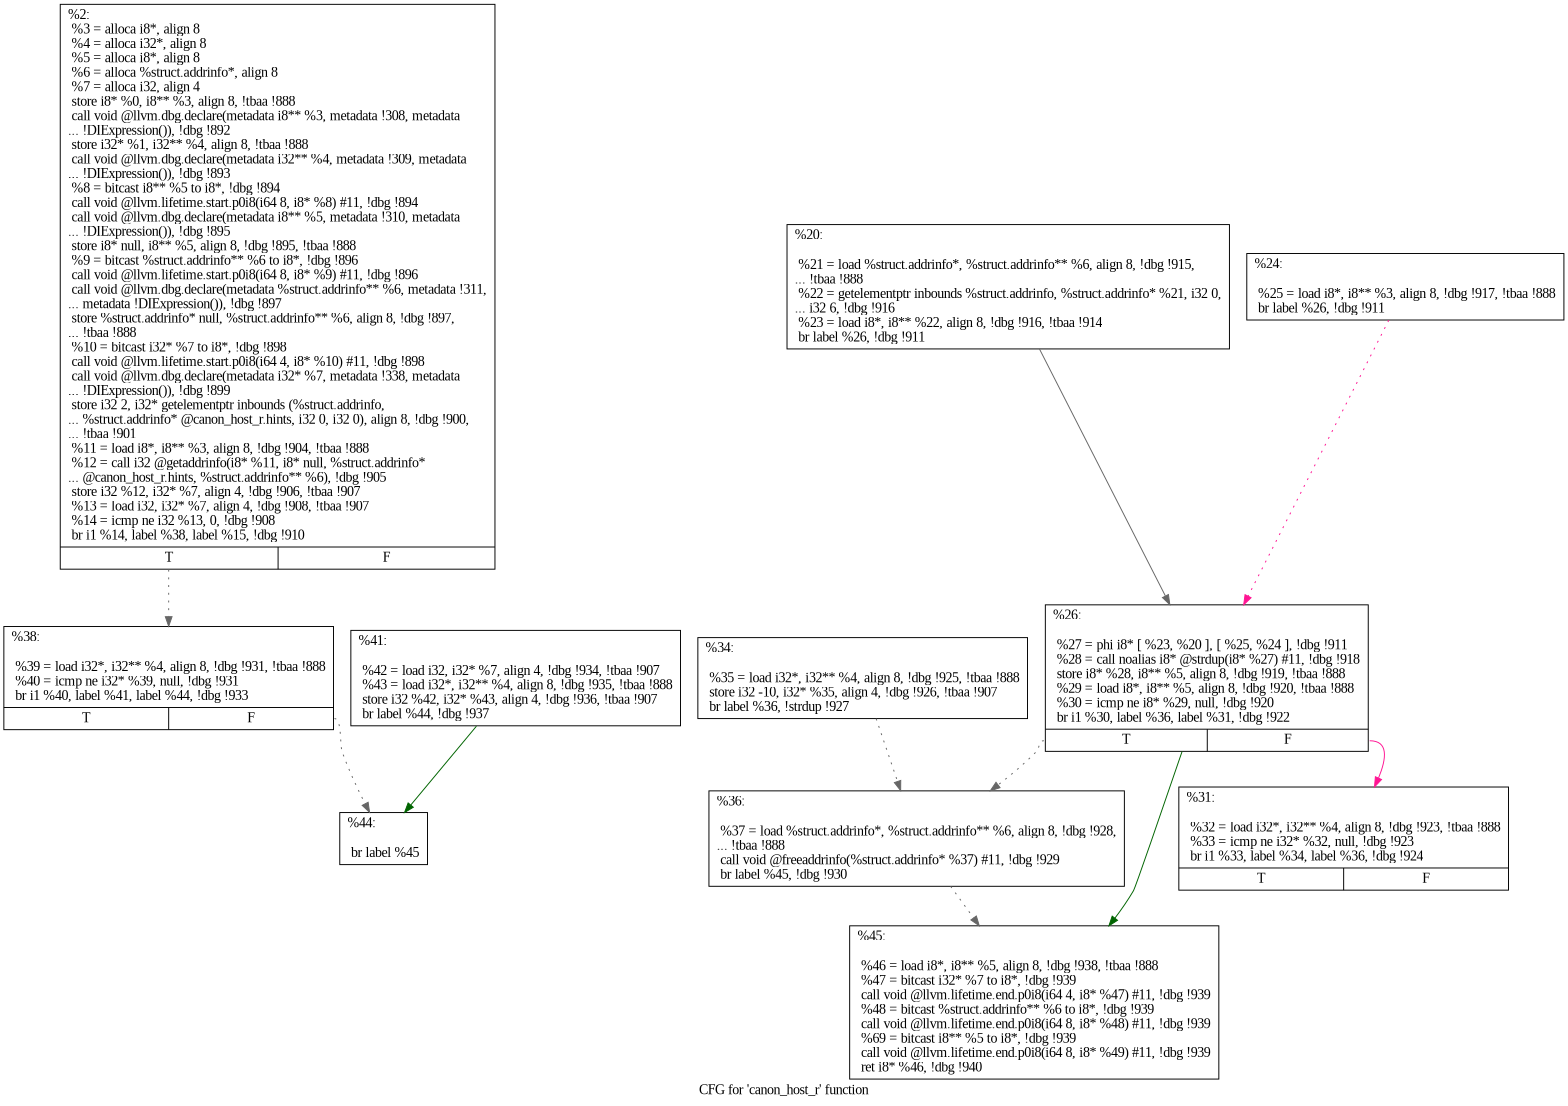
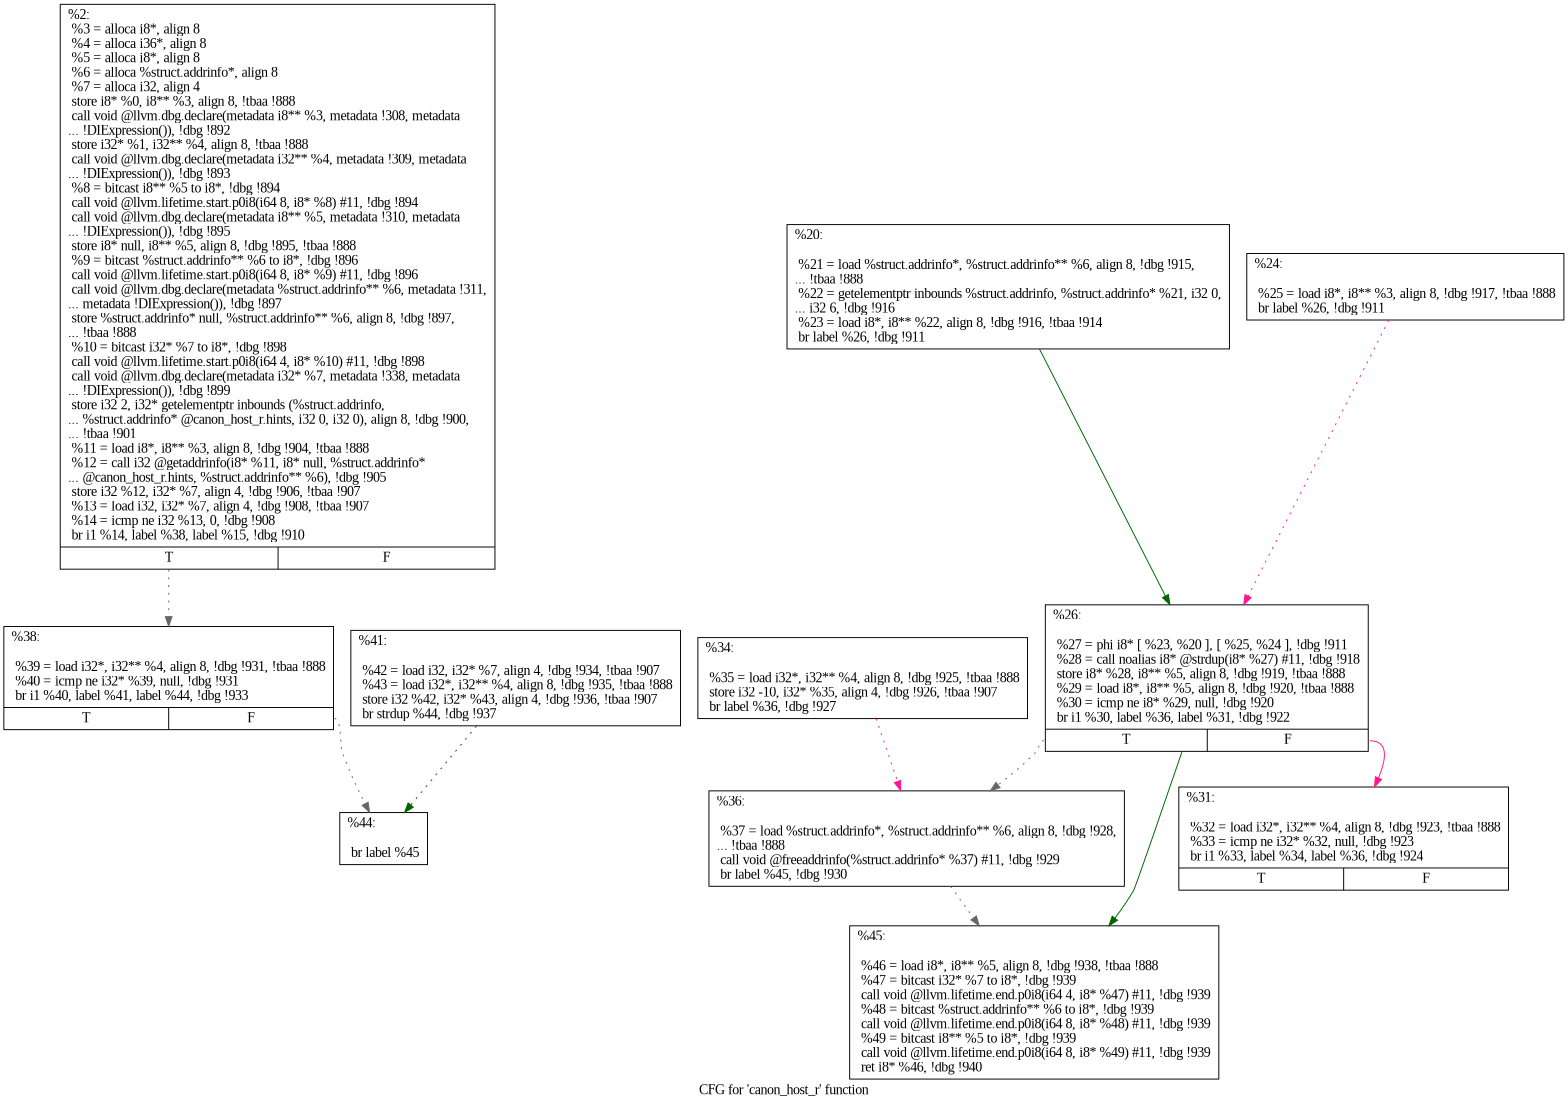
  digraph {
    fontname="Liberation Serif"
    label="CFG for 'canon_host_r' function"
    node [fontname="Liberation Serif" shape=record]
    edge [color=gray40 fontname="Liberation Serif" style=dotted]
-   n1 [label="{%2:\l  %3 = alloca i8*, align 8\l  %4 = alloca i32*, align 8\l  %5 = alloca i8*, align 8\l  %6 = alloca %struct.addrinfo*, align 8\l  %7 = alloca i32, align 4\l  store i8* %0, i8** %3, align 8, !tbaa !888\l  call void @llvm.dbg.declare(metadata i8** %3, metadata !308, metadata\l... !DIExpression()), !dbg !892\l  store i32* %1, i32** %4, align 8, !tbaa !888\l  call void @llvm.dbg.declare(metadata i32** %4, metadata !309, metadata\l... !DIExpression()), !dbg !893\l  %8 = bitcast i8** %5 to i8*, !dbg !894\l  call void @llvm.lifetime.start.p0i8(i64 8, i8* %8) #11, !dbg !894\l  call void @llvm.dbg.declare(metadata i8** %5, metadata !310, metadata\l... !DIExpression()), !dbg !895\l  store i8* null, i8** %5, align 8, !dbg !895, !tbaa !888\l  %9 = bitcast %struct.addrinfo** %6 to i8*, !dbg !896\l  call void @llvm.lifetime.start.p0i8(i64 8, i8* %9) #11, !dbg !896\l  call void @llvm.dbg.declare(metadata %struct.addrinfo** %6, metadata !311,\l... metadata !DIExpression()), !dbg !897\l  store %struct.addrinfo* null, %struct.addrinfo** %6, align 8, !dbg !897,\l... !tbaa !888\l  %10 = bitcast i32* %7 to i8*, !dbg !898\l  call void @llvm.lifetime.start.p0i8(i64 4, i8* %10) #11, !dbg !898\l  call void @llvm.dbg.declare(metadata i32* %7, metadata !338, metadata\l... !DIExpression()), !dbg !899\l  store i32 2, i32* getelementptr inbounds (%struct.addrinfo,\l... %struct.addrinfo* @canon_host_r.hints, i32 0, i32 0), align 8, !dbg !900,\l... !tbaa !901\l  %11 = load i8*, i8** %3, align 8, !dbg !904, !tbaa !888\l  %12 = call i32 @getaddrinfo(i8* %11, i8* null, %struct.addrinfo*\l... @canon_host_r.hints, %struct.addrinfo** %6), !dbg !905\l  store i32 %12, i32* %7, align 4, !dbg !906, !tbaa !907\l  %13 = load i32, i32* %7, align 4, !dbg !908, !tbaa !907\l  %14 = icmp ne i32 %13, 0, !dbg !908\l  br i1 %14, label %38, label %15, !dbg !910\l|{<s0>T|<s1>F}}"]
+   n1 [label="{%2:\l  %3 = alloca i8*, align 8\l  %4 = alloca i36*, align 8\l  %5 = alloca i8*, align 8\l  %6 = alloca %struct.addrinfo*, align 8\l  %7 = alloca i32, align 4\l  store i8* %0, i8** %3, align 8, !tbaa !888\l  call void @llvm.dbg.declare(metadata i8** %3, metadata !308, metadata\l... !DIExpression()), !dbg !892\l  store i32* %1, i32** %4, align 8, !tbaa !888\l  call void @llvm.dbg.declare(metadata i32** %4, metadata !309, metadata\l... !DIExpression()), !dbg !893\l  %8 = bitcast i8** %5 to i8*, !dbg !894\l  call void @llvm.lifetime.start.p0i8(i64 8, i8* %8) #11, !dbg !894\l  call void @llvm.dbg.declare(metadata i8** %5, metadata !310, metadata\l... !DIExpression()), !dbg !895\l  store i8* null, i8** %5, align 8, !dbg !895, !tbaa !888\l  %9 = bitcast %struct.addrinfo** %6 to i8*, !dbg !896\l  call void @llvm.lifetime.start.p0i8(i64 8, i8* %9) #11, !dbg !896\l  call void @llvm.dbg.declare(metadata %struct.addrinfo** %6, metadata !311,\l... metadata !DIExpression()), !dbg !897\l  store %struct.addrinfo* null, %struct.addrinfo** %6, align 8, !dbg !897,\l... !tbaa !888\l  %10 = bitcast i32* %7 to i8*, !dbg !898\l  call void @llvm.lifetime.start.p0i8(i64 4, i8* %10) #11, !dbg !898\l  call void @llvm.dbg.declare(metadata i32* %7, metadata !338, metadata\l... !DIExpression()), !dbg !899\l  store i32 2, i32* getelementptr inbounds (%struct.addrinfo,\l... %struct.addrinfo* @canon_host_r.hints, i32 0, i32 0), align 8, !dbg !900,\l... !tbaa !901\l  %11 = load i8*, i8** %3, align 8, !dbg !904, !tbaa !888\l  %12 = call i32 @getaddrinfo(i8* %11, i8* null, %struct.addrinfo*\l... @canon_host_r.hints, %struct.addrinfo** %6), !dbg !905\l  store i32 %12, i32* %7, align 4, !dbg !906, !tbaa !907\l  %13 = load i32, i32* %7, align 4, !dbg !908, !tbaa !907\l  %14 = icmp ne i32 %13, 0, !dbg !908\l  br i1 %14, label %38, label %15, !dbg !910\l|{<s0>T|<s1>F}}"]
    n2 [label="{%38:\l\l  %39 = load i32*, i32** %4, align 8, !dbg !931, !tbaa !888\l  %40 = icmp ne i32* %39, null, !dbg !931\l  br i1 %40, label %41, label %44, !dbg !933\l|{<s0>T|<s1>F}}"]
    n3 [label="{%44:\l\l  br label %45\l}"]
-   n4 [label="{%41:\l\l  %42 = load i32, i32* %7, align 4, !dbg !934, !tbaa !907\l  %43 = load i32*, i32** %4, align 8, !dbg !935, !tbaa !888\l  store i32 %42, i32* %43, align 4, !dbg !936, !tbaa !907\l  br label %44, !dbg !937\l}"]
+   n4 [label="{%41:\l\l  %42 = load i32, i32* %7, align 4, !dbg !934, !tbaa !907\l  %43 = load i32*, i32** %4, align 8, !dbg !935, !tbaa !888\l  store i32 %42, i32* %43, align 4, !dbg !936, !tbaa !907\l  br strdup %44, !dbg !937\l}"]
    n5 [label="{%20:\l\l  %21 = load %struct.addrinfo*, %struct.addrinfo** %6, align 8, !dbg !915,\l... !tbaa !888\l  %22 = getelementptr inbounds %struct.addrinfo, %struct.addrinfo* %21, i32 0,\l... i32 6, !dbg !916\l  %23 = load i8*, i8** %22, align 8, !dbg !916, !tbaa !914\l  br label %26, !dbg !911\l}"]
    n6 [label="{%26:\l\l  %27 = phi i8* [ %23, %20 ], [ %25, %24 ], !dbg !911\l  %28 = call noalias i8* @strdup(i8* %27) #11, !dbg !918\l  store i8* %28, i8** %5, align 8, !dbg !919, !tbaa !888\l  %29 = load i8*, i8** %5, align 8, !dbg !920, !tbaa !888\l  %30 = icmp ne i8* %29, null, !dbg !920\l  br i1 %30, label %36, label %31, !dbg !922\l|{<s0>T|<s1>F}}"]
    n7 [label="{%24:\l\l  %25 = load i8*, i8** %3, align 8, !dbg !917, !tbaa !888\l  br label %26, !dbg !911\l}"]
    n8 [label="{%36:\l\l  %37 = load %struct.addrinfo*, %struct.addrinfo** %6, align 8, !dbg !928,\l... !tbaa !888\l  call void @freeaddrinfo(%struct.addrinfo* %37) #11, !dbg !929\l  br label %45, !dbg !930\l}"]
    n9 [label="{%31:\l\l  %32 = load i32*, i32** %4, align 8, !dbg !923, !tbaa !888\l  %33 = icmp ne i32* %32, null, !dbg !923\l  br i1 %33, label %34, label %36, !dbg !924\l|{<s0>T|<s1>F}}"]
-   n10 [label="{%45:\l\l  %46 = load i8*, i8** %5, align 8, !dbg !938, !tbaa !888\l  %47 = bitcast i32* %7 to i8*, !dbg !939\l  call void @llvm.lifetime.end.p0i8(i64 4, i8* %47) #11, !dbg !939\l  %48 = bitcast %struct.addrinfo** %6 to i8*, !dbg !939\l  call void @llvm.lifetime.end.p0i8(i64 8, i8* %48) #11, !dbg !939\l  %69 = bitcast i8** %5 to i8*, !dbg !939\l  call void @llvm.lifetime.end.p0i8(i64 8, i8* %49) #11, !dbg !939\l  ret i8* %46, !dbg !940\l}"]
-   n11 [label="{%34:\l\l  %35 = load i32*, i32** %4, align 8, !dbg !925, !tbaa !888\l  store i32 -10, i32* %35, align 4, !dbg !926, !tbaa !907\l  br label %36, !strdup !927\l}"]
+   n10 [label="{%45:\l\l  %46 = load i8*, i8** %5, align 8, !dbg !938, !tbaa !888\l  %47 = bitcast i32* %7 to i8*, !dbg !939\l  call void @llvm.lifetime.end.p0i8(i64 4, i8* %47) #11, !dbg !939\l  %48 = bitcast %struct.addrinfo** %6 to i8*, !dbg !939\l  call void @llvm.lifetime.end.p0i8(i64 8, i8* %48) #11, !dbg !939\l  %49 = bitcast i8** %5 to i8*, !dbg !939\l  call void @llvm.lifetime.end.p0i8(i64 8, i8* %49) #11, !dbg !939\l  ret i8* %46, !dbg !940\l}"]
+   n11 [label="{%34:\l\l  %35 = load i32*, i32** %4, align 8, !dbg !925, !tbaa !888\l  store i32 -10, i32* %35, align 4, !dbg !926, !tbaa !907\l  br label %36, !dbg !927\l}"]
    n1 -> n2 [tailport=s0]
    n2 -> n3 [tailport=s1]
-   n4 -> n3 [color=darkgreen style=solid]
-   n5 -> n6 [style=solid]
+   n4 -> n3 [color=darkgreen]
+   n5 -> n6 [color=darkgreen style=solid]
    n6 -> n8 [tailport=s0]
    n6 -> n9 [color=deeppink style=solid tailport=s1]
    n6 -> n10 [color=darkgreen style=solid]
    n7 -> n6 [color=deeppink]
    n8 -> n10
-   n11 -> n8
+   n11 -> n8 [color=deeppink]
  }
